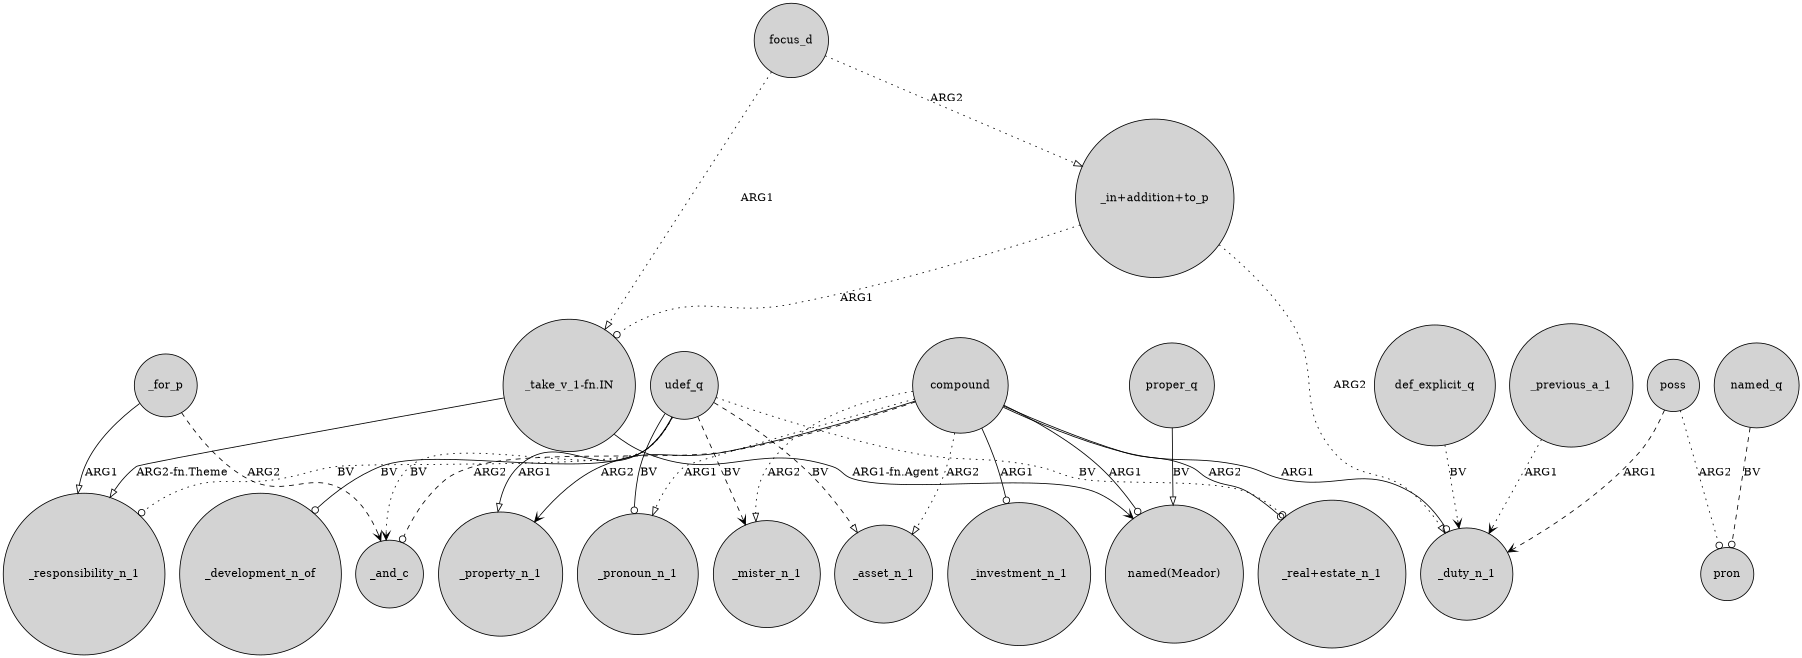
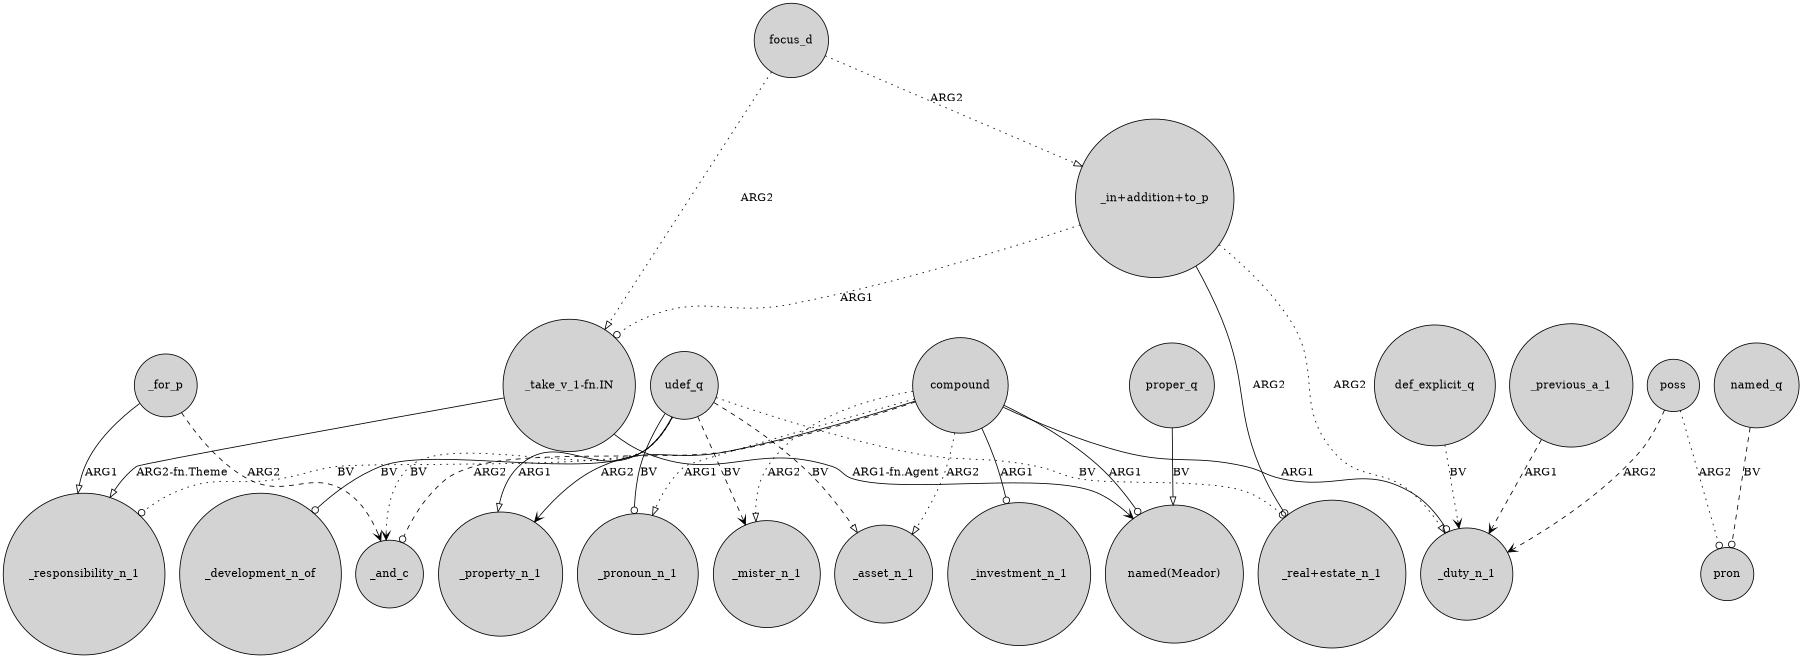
  digraph {
    node [shape=circle style=filled]
    edge [arrowhead=odot style=dotted]
    udef_q
    _responsibility_n_1
    _mister_n_1
    _property_n_1
    _and_c
    n6 [label=_pronoun_n_1]
    _asset_n_1
    "_real+estate_n_1"
    _development_n_of
    proper_q
    "named(Meador)"
    poss
    pron
    _duty_n_1
    "_take_v_1-fn.IN"
    "_in+addition+to_p"
    compound
    _investment_n_1
    _for_p
    n20 [label=named_q]
    def_explicit_q
    _previous_a_1
    focus_d
    udef_q -> _responsibility_n_1 [label=BV]
    udef_q -> _mister_n_1 [arrowhead=vee label=BV style=dashed]
    udef_q -> _property_n_1 [arrowhead=onormal label=ARG1 style=solid]
    udef_q -> _and_c [arrowhead=vee label=BV]
    udef_q -> n6 [label=BV style=solid]
    udef_q -> _asset_n_1 [arrowhead=onormal label=BV style=dashed]
    udef_q -> "_real+estate_n_1" [label=BV]
    udef_q -> _development_n_of [label=BV style=solid]
    proper_q -> "named(Meador)" [arrowhead=onormal label=BV style=solid]
    poss -> pron [label=ARG2]
-   poss -> _duty_n_1 [arrowhead=vee label=ARG1 style=dashed]
+   poss -> _duty_n_1 [arrowhead=vee label=ARG2 style=dashed]
    "_take_v_1-fn.IN" -> _responsibility_n_1 [arrowhead=onormal label="ARG2-fn.Theme" style=solid]
    "_take_v_1-fn.IN" -> "named(Meador)" [arrowhead=vee label="ARG1-fn.Agent" style=solid]
    "_in+addition+to_p" -> _duty_n_1 [arrowhead=onormal label=ARG2]
    "_in+addition+to_p" -> "_take_v_1-fn.IN" [label=ARG1]
    compound -> _mister_n_1 [arrowhead=onormal label=ARG2]
    compound -> _property_n_1 [arrowhead=vee label=ARG2 style=solid]
    compound -> _and_c [label=ARG2 style=dashed]
    compound -> n6 [arrowhead=onormal label=ARG1]
    compound -> _asset_n_1 [arrowhead=onormal label=ARG2]
-   compound -> "_real+estate_n_1" [label=ARG2 style=solid]
+   "_in+addition+to_p" -> "_real+estate_n_1" [label=ARG2 style=solid]
    compound -> "named(Meador)" [label=ARG1 style=solid]
    compound -> _duty_n_1 [label=ARG1 style=solid]
    compound -> _investment_n_1 [label=ARG1 style=solid]
    _for_p -> _responsibility_n_1 [arrowhead=onormal label=ARG1 style=solid]
    _for_p -> _and_c [arrowhead=vee label=ARG2 style=dashed]
    n20 -> pron [label=BV style=dashed]
    def_explicit_q -> _duty_n_1 [arrowhead=vee label=BV]
-   _previous_a_1 -> _duty_n_1 [arrowhead=vee label=ARG1]
-   focus_d -> "_take_v_1-fn.IN" [arrowhead=onormal label=ARG1]
+   _previous_a_1 -> _duty_n_1 [arrowhead=vee label=ARG1 style=dashed]
+   focus_d -> "_take_v_1-fn.IN" [arrowhead=onormal label=ARG2]
    focus_d -> "_in+addition+to_p" [arrowhead=onormal label=ARG2]
  }
